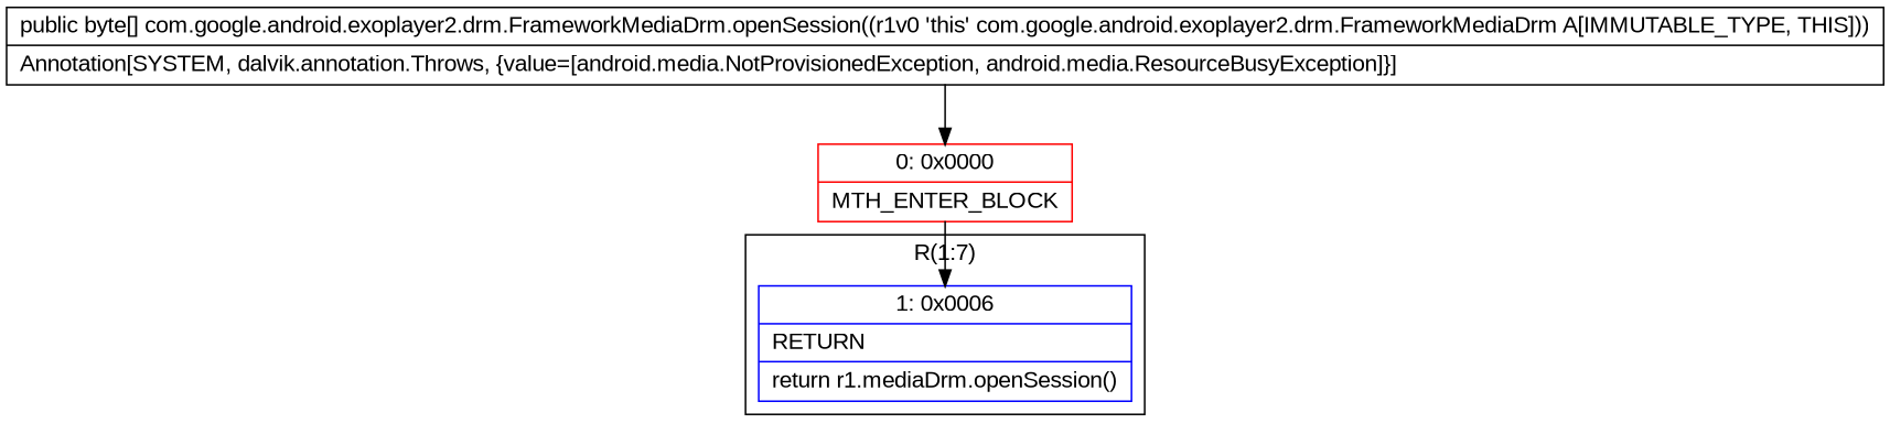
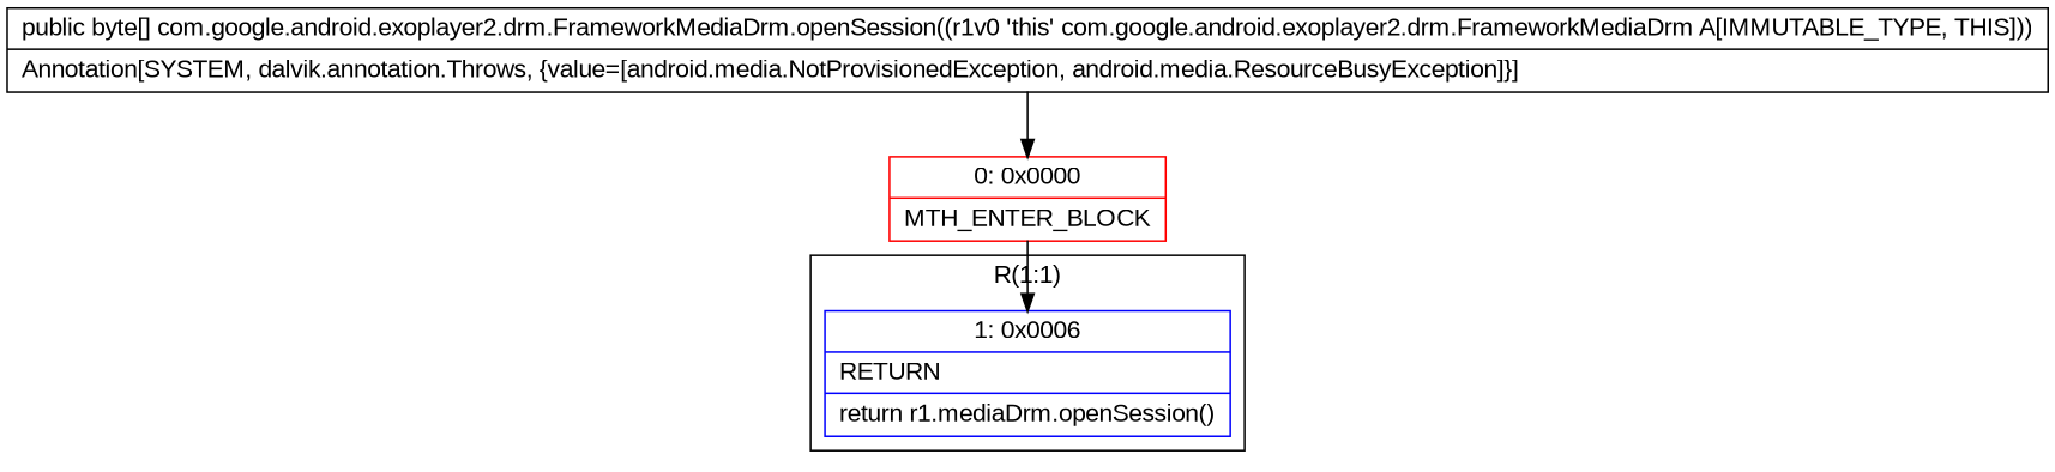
  digraph {
    fontname="Liberation Sans"
    node [shape=record fontname="Liberation Sans"]
    edge [fontname="Liberation Sans"]
    n1 [color=blue label="{1\:\ 0x0006|RETURN\l|return r1.mediaDrm.openSession()\l}"]
    n2 [color=red label="{0\:\ 0x0000|MTH_ENTER_BLOCK\l}"]
    n3 [label="{public byte[] com.google.android.exoplayer2.drm.FrameworkMediaDrm.openSession((r1v0 'this' com.google.android.exoplayer2.drm.FrameworkMediaDrm A[IMMUTABLE_TYPE, THIS]))  | Annotation[SYSTEM, dalvik.annotation.Throws, \{value=[android.media.NotProvisionedException, android.media.ResourceBusyException]\}]\l}"]
    subgraph cluster_1 {
-     label="R(1:7)"
+     label="R(1:1)"
      n1
    }
    n2 -> n1
    n3 -> n2
  }
